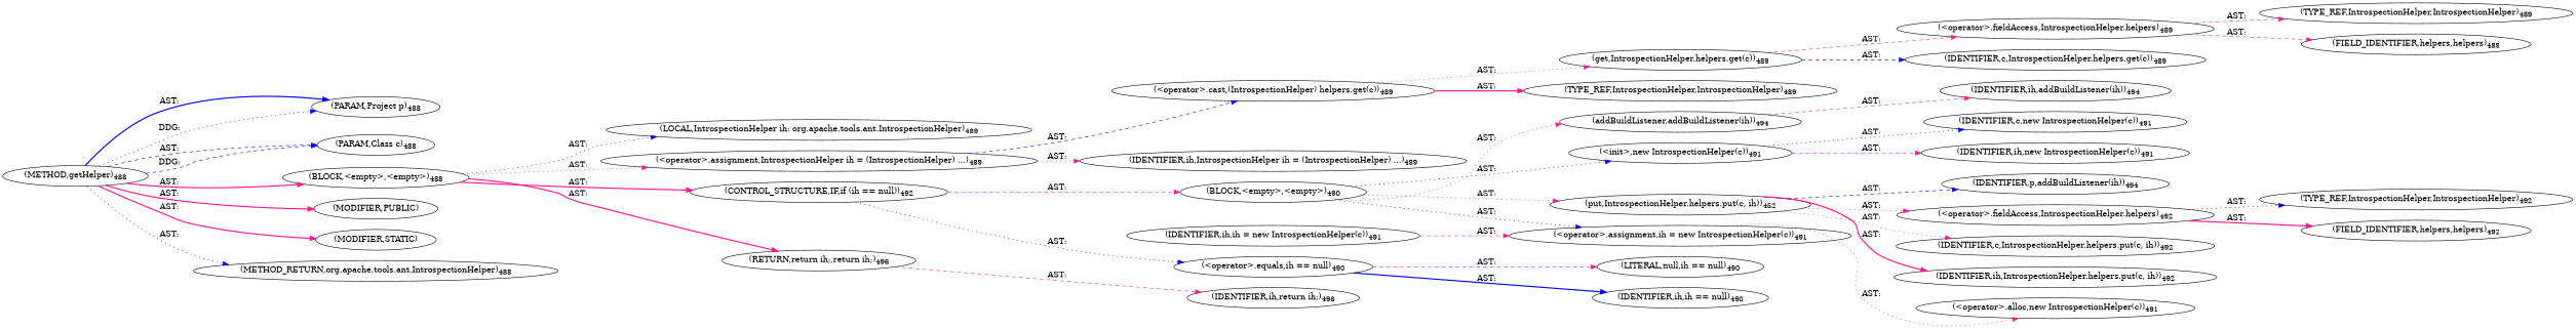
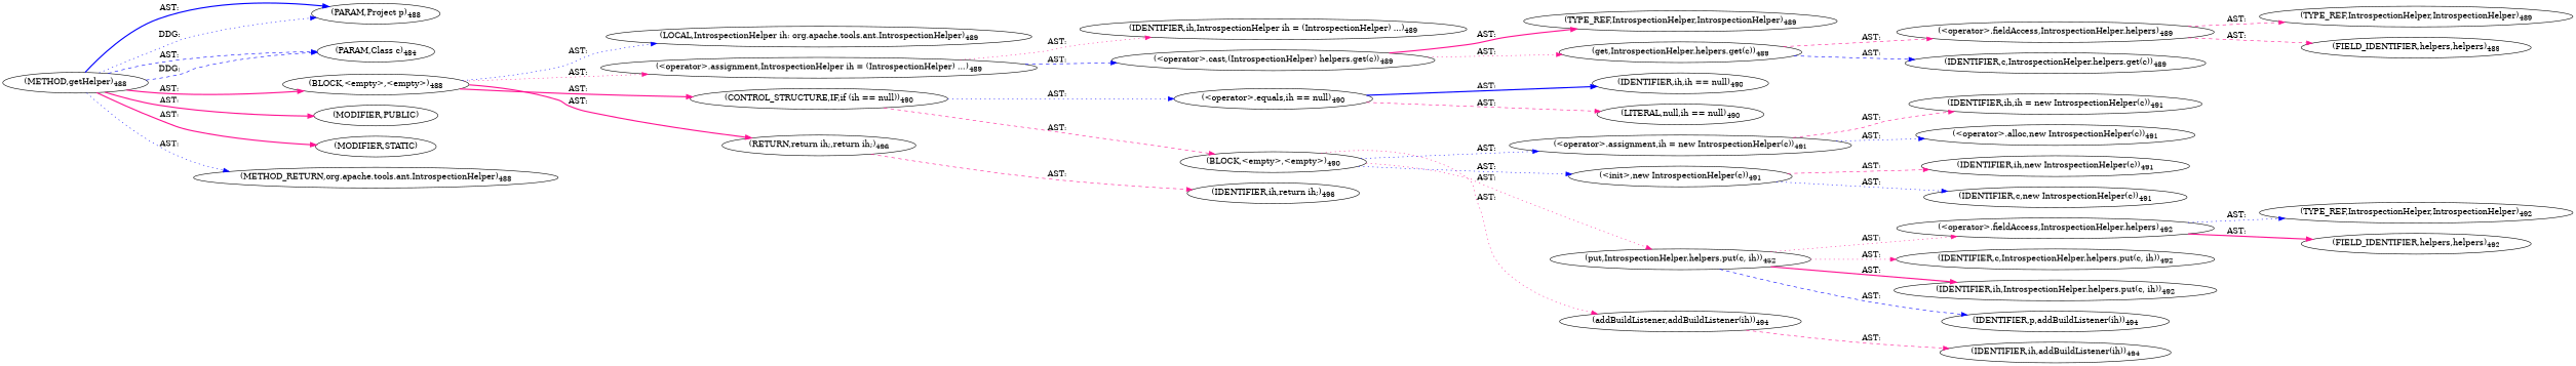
  digraph {
    rankdir=LR
    edge [color=deeppink style=dotted]
    n1 [label=<(METHOD,getHelper)<SUB>488</SUB>>]
    n2 [label=<(PARAM,Project p)<SUB>488</SUB>>]
-   n3 [label=<(PARAM,Class c)<SUB>488</SUB>>]
+   n3 [label=<(PARAM,Class c)<SUB>484</SUB>>]
    n4 [label=<(BLOCK,&lt;empty&gt;,&lt;empty&gt;)<SUB>488</SUB>>]
    n5 [label=<(MODIFIER,PUBLIC)>]
    n6 [label=<(MODIFIER,STATIC)>]
    n7 [label=<(METHOD_RETURN,org.apache.tools.ant.IntrospectionHelper)<SUB>488</SUB>>]
    n8 [label=<(LOCAL,IntrospectionHelper ih: org.apache.tools.ant.IntrospectionHelper)<SUB>489</SUB>>]
    n9 [label=<(&lt;operator&gt;.assignment,IntrospectionHelper ih = (IntrospectionHelper) ...)<SUB>489</SUB>>]
-   n10 [label=<(CONTROL_STRUCTURE,IF,if (ih == null))<SUB>492</SUB>>]
+   n10 [label=<(CONTROL_STRUCTURE,IF,if (ih == null))<SUB>490</SUB>>]
    n11 [label=<(RETURN,return ih;,return ih;)<SUB>496</SUB>>]
    n12 [label=<(IDENTIFIER,ih,IntrospectionHelper ih = (IntrospectionHelper) ...)<SUB>489</SUB>>]
    n13 [label=<(&lt;operator&gt;.cast,(IntrospectionHelper) helpers.get(c))<SUB>489</SUB>>]
    n14 [label=<(&lt;operator&gt;.equals,ih == null)<SUB>490</SUB>>]
    n15 [label=<(BLOCK,&lt;empty&gt;,&lt;empty&gt;)<SUB>490</SUB>>]
    n16 [label=<(IDENTIFIER,ih,return ih;)<SUB>496</SUB>>]
    n17 [label=<(TYPE_REF,IntrospectionHelper,IntrospectionHelper)<SUB>489</SUB>>]
    n18 [label=<(get,IntrospectionHelper.helpers.get(c))<SUB>489</SUB>>]
    n19 [label=<(&lt;operator&gt;.fieldAccess,IntrospectionHelper.helpers)<SUB>489</SUB>>]
    n20 [label=<(IDENTIFIER,c,IntrospectionHelper.helpers.get(c))<SUB>489</SUB>>]
    n21 [label=<(TYPE_REF,IntrospectionHelper,IntrospectionHelper)<SUB>489</SUB>>]
    n22 [label=<(FIELD_IDENTIFIER,helpers,helpers)<SUB>489</SUB>>]
    n23 [label=<(IDENTIFIER,ih,ih == null)<SUB>490</SUB>>]
    n24 [label=<(LITERAL,null,ih == null)<SUB>490</SUB>>]
    n25 [label=<(&lt;operator&gt;.assignment,ih = new IntrospectionHelper(c))<SUB>491</SUB>>]
    n26 [label=<(&lt;init&gt;,new IntrospectionHelper(c))<SUB>491</SUB>>]
    n27 [label=<(put,IntrospectionHelper.helpers.put(c, ih))<SUB>452</SUB>>]
    n28 [label=<(addBuildListener,addBuildListener(ih))<SUB>494</SUB>>]
    n29 [label=<(IDENTIFIER,ih,ih = new IntrospectionHelper(c))<SUB>491</SUB>>]
    n30 [label=<(&lt;operator&gt;.alloc,new IntrospectionHelper(c))<SUB>491</SUB>>]
    n31 [label=<(IDENTIFIER,ih,new IntrospectionHelper(c))<SUB>491</SUB>>]
    n32 [label=<(IDENTIFIER,c,new IntrospectionHelper(c))<SUB>491</SUB>>]
    n33 [label=<(&lt;operator&gt;.fieldAccess,IntrospectionHelper.helpers)<SUB>492</SUB>>]
    n34 [label=<(IDENTIFIER,c,IntrospectionHelper.helpers.put(c, ih))<SUB>492</SUB>>]
    n35 [label=<(IDENTIFIER,ih,IntrospectionHelper.helpers.put(c, ih))<SUB>492</SUB>>]
    n36 [label=<(IDENTIFIER,p,addBuildListener(ih))<SUB>494</SUB>>]
    n37 [label=<(IDENTIFIER,ih,addBuildListener(ih))<SUB>494</SUB>>]
    n38 [label=<(TYPE_REF,IntrospectionHelper,IntrospectionHelper)<SUB>492</SUB>>]
    n39 [label=<(FIELD_IDENTIFIER,helpers,helpers)<SUB>492</SUB>>]
    n1 -> n2 [color=blue label="AST: " style=bold]
    n1 -> n2 [color=blue label="DDG: "]
    n1 -> n3 [color=blue label="AST: " style=dashed]
    n1 -> n3 [color=blue label="DDG: " style=dashed]
    n1 -> n4 [label="AST: " style=bold]
    n1 -> n5 [label="AST: " style=bold]
    n1 -> n6 [label="AST: " style=bold]
    n1 -> n7 [color=blue label="AST: "]
    n4 -> n8 [color=blue label="AST: "]
    n4 -> n9 [label="AST: "]
    n4 -> n10 [label="AST: " style=bold]
    n4 -> n11 [label="AST: " style=bold]
    n9 -> n12 [label="AST: "]
    n9 -> n13 [color=blue label="AST: " style=dashed]
    n10 -> n14 [color=blue label="AST: "]
    n10 -> n15 [label="AST: " style=dashed]
    n11 -> n16 [label="AST: " style=dashed]
    n13 -> n17 [label="AST: " style=bold]
    n13 -> n18 [label="AST: "]
    n14 -> n23 [color=blue label="AST: " style=bold]
    n14 -> n24 [label="AST: " style=dashed]
    n15 -> n25 [color=blue label="AST: "]
    n15 -> n26 [color=blue label="AST: "]
    n15 -> n27 [label="AST: "]
    n15 -> n28 [label="AST: "]
    n18 -> n19 [label="AST: " style=dashed]
    n18 -> n20 [color=blue label="AST: " style=dashed]
    n19 -> n21 [label="AST: " style=dashed]
    n19 -> n22 [label="AST: " style=dashed]
-   n29 -> n25 [label="AST: " style=dashed]
-   n25 -> n30 [label="AST: "]
+   n25 -> n29 [label="AST: " style=dashed]
+   n25 -> n30 [color=blue label="AST: "]
    n26 -> n31 [label="AST: " style=dashed]
    n26 -> n32 [color=blue label="AST: "]
    n27 -> n33 [label="AST: "]
    n27 -> n34 [label="AST: "]
    n27 -> n35 [label="AST: " style=bold]
    n27 -> n36 [color=blue label="AST: " style=dashed]
    n28 -> n37 [label="AST: " style=dashed]
    n33 -> n38 [color=blue label="AST: "]
    n33 -> n39 [label="AST: " style=bold]
  }
